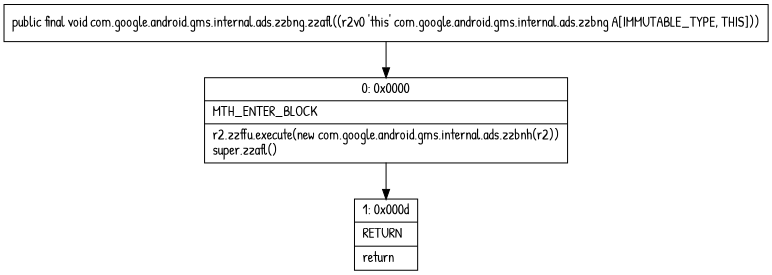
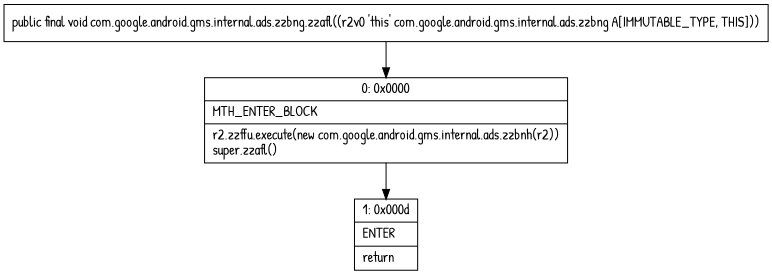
  digraph {
    fontname="Patrick Hand"
    node [shape=record fontname="Patrick Hand"]
    edge [fontname="Patrick Hand"]
    n1 [label="{0\:\ 0x0000|MTH_ENTER_BLOCK\l|r2.zzffu.execute(new com.google.android.gms.internal.ads.zzbnh(r2))\lsuper.zzafl()\l}"]
-   n2 [label="{1\:\ 0x000d|RETURN\l|return\l}"]
+   n2 [label="{1\:\ 0x000d|ENTER\l|return\l}"]
    n3 [label="{public final void com.google.android.gms.internal.ads.zzbng.zzafl((r2v0 'this' com.google.android.gms.internal.ads.zzbng A[IMMUTABLE_TYPE, THIS])) }"]
    n1 -> n2
    n3 -> n1
  }
